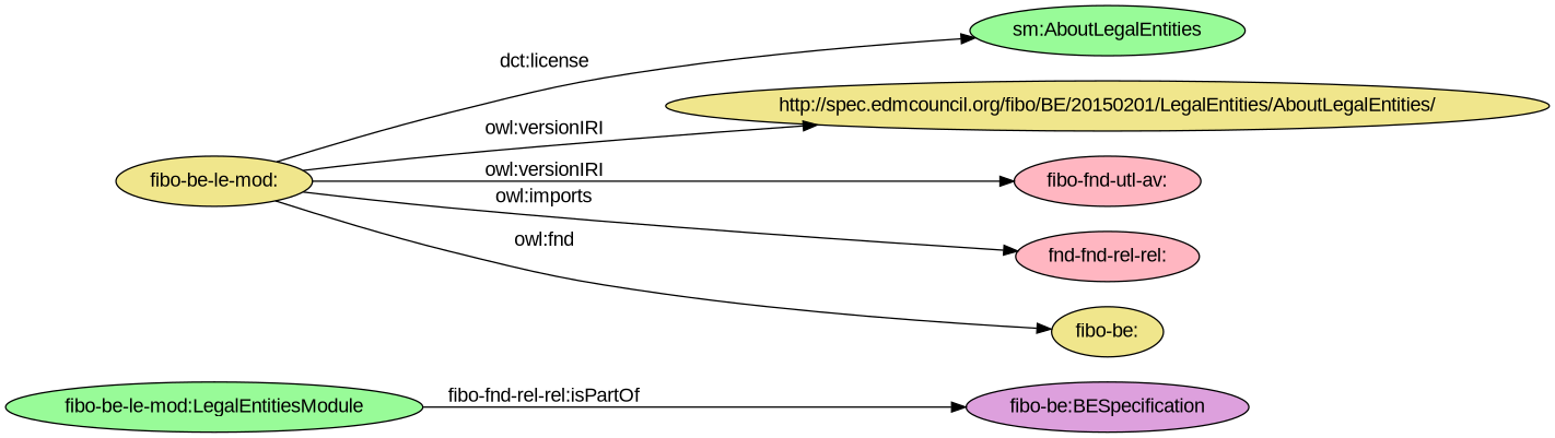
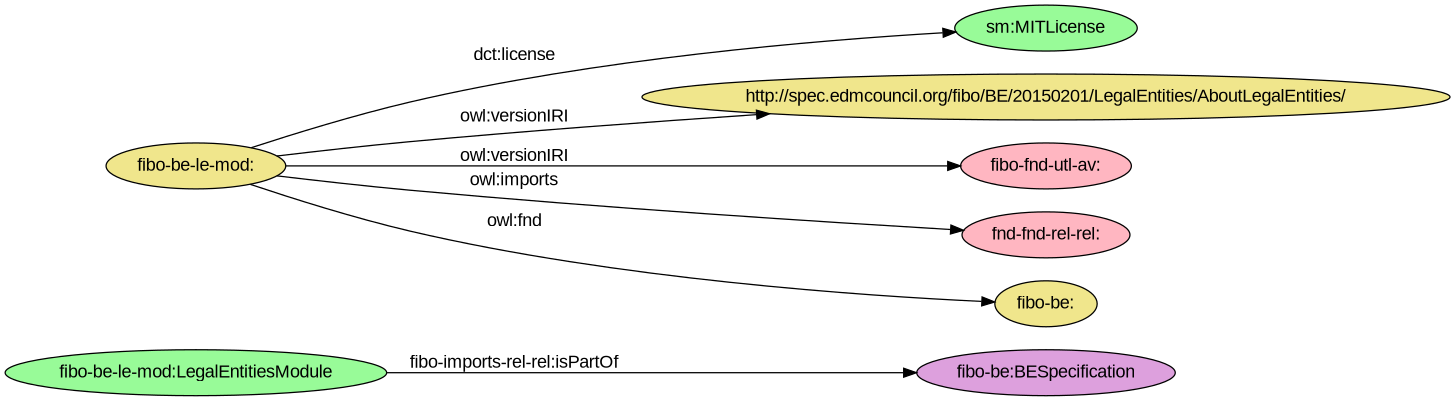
  digraph {
    fontname="Liberation Sans"
    rankdir=LR
    node [fillcolor=khaki fontname="Liberation Sans" style=filled]
    edge [fontname="Liberation Sans"]
    "fibo-be-le-mod:LegalEntitiesModule" [fillcolor=palegreen]
    "fibo-be:BESpecification" [fillcolor=plum]
-   "sm:MITLicense" [fillcolor=palegreen label="sm:AboutLegalEntities"]
+   "sm:MITLicense" [fillcolor=palegreen]
    "fibo-be-le-mod:"
    "http://spec.edmcouncil.org/fibo/BE/20150201/LegalEntities/AboutLegalEntities/"
    "fibo-fnd-utl-av:" [fillcolor=lightpink]
    n7 [fillcolor=lightpink label="fnd-fnd-rel-rel:"]
    "fibo-be:"
-   "fibo-be-le-mod:LegalEntitiesModule" -> "fibo-be:BESpecification" [label="fibo-fnd-rel-rel:isPartOf"]
+   "fibo-be-le-mod:LegalEntitiesModule" -> "fibo-be:BESpecification" [label="fibo-imports-rel-rel:isPartOf"]
    "fibo-be-le-mod:" -> "sm:MITLicense" [label="dct:license"]
    "fibo-be-le-mod:" -> "http://spec.edmcouncil.org/fibo/BE/20150201/LegalEntities/AboutLegalEntities/" [label="owl:versionIRI"]
    "fibo-be-le-mod:" -> "fibo-fnd-utl-av:" [label="owl:versionIRI"]
    "fibo-be-le-mod:" -> n7 [label="owl:imports"]
    "fibo-be-le-mod:" -> "fibo-be:" [label="owl:fnd"]
  }
